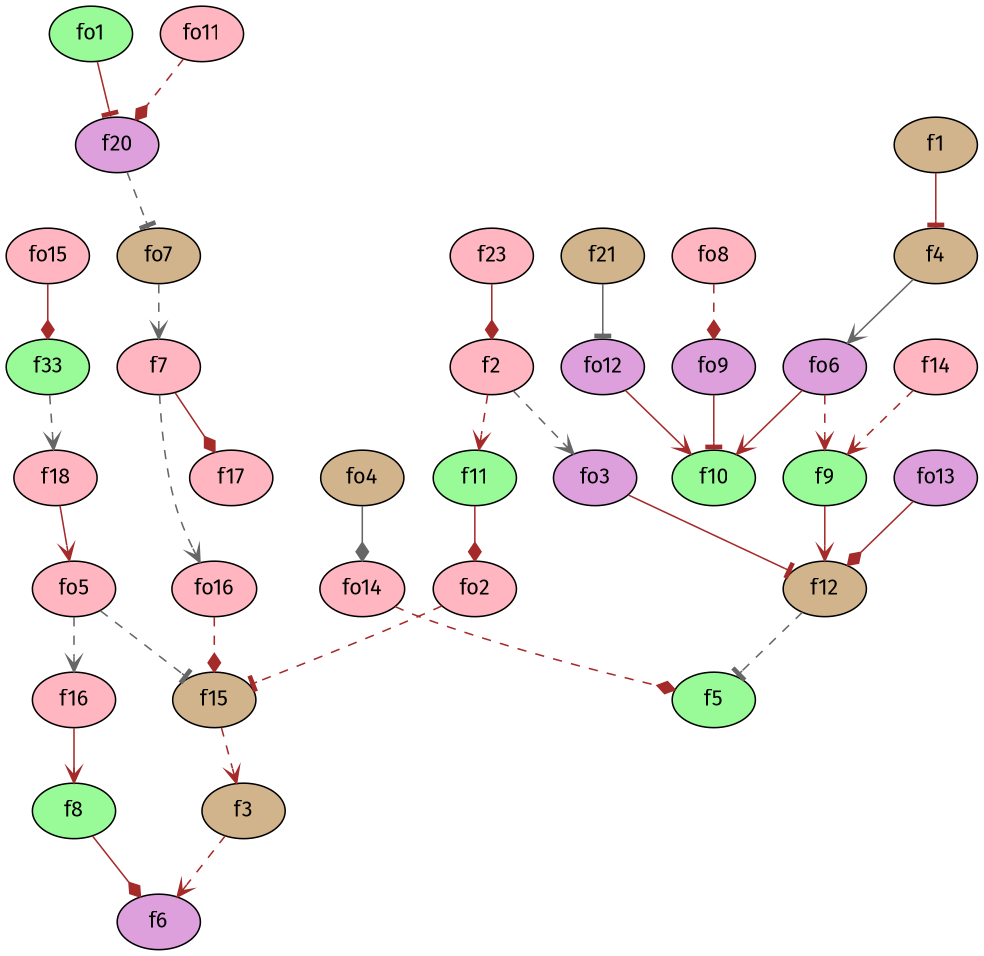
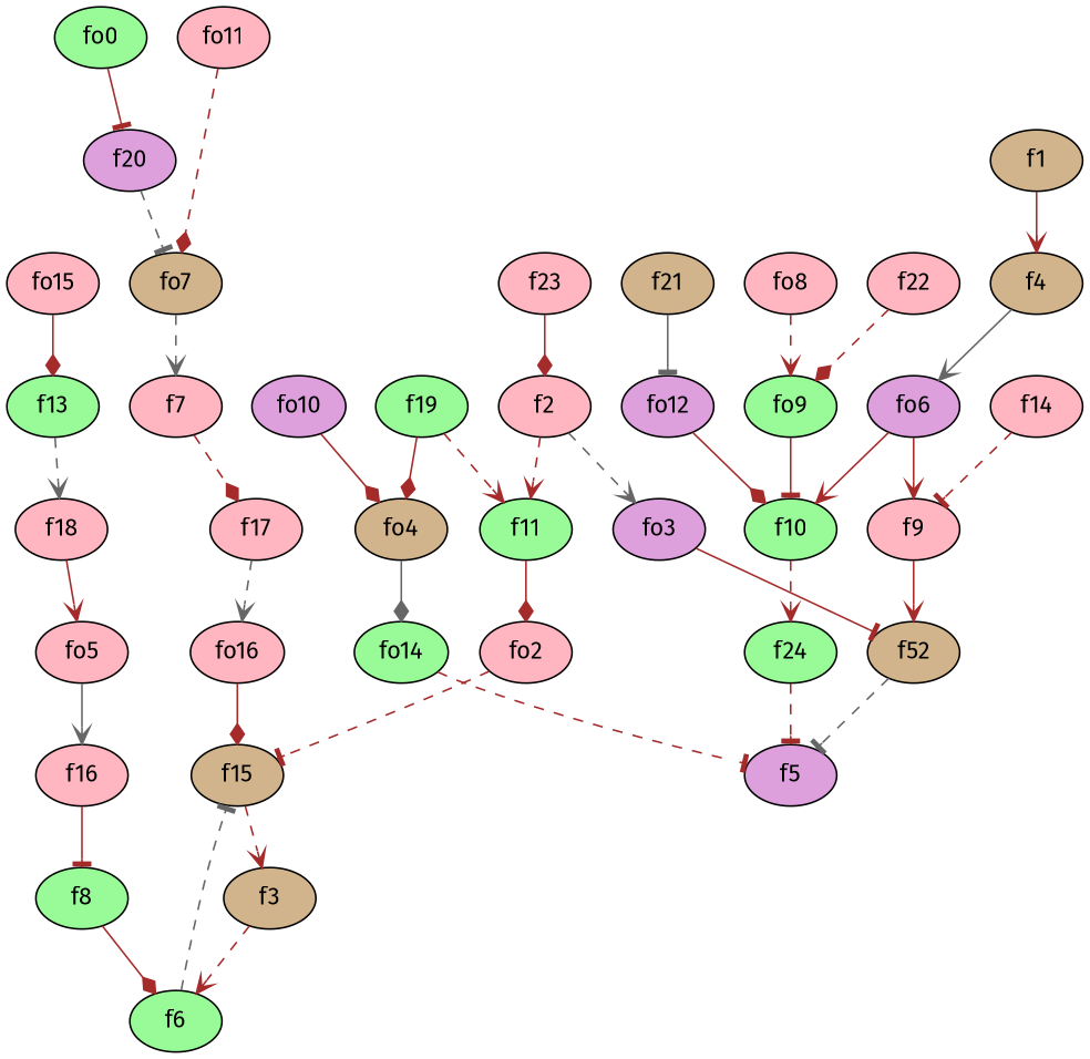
  strict digraph {
    fontname="Fira Sans"
    node [fillcolor=lightpink fontname="Fira Sans" style=filled]
    edge [arrowhead=vee color=brown fontname="Fira Sans" style=solid weight=2]
    f1 [fillcolor=tan]
    f4 [fillcolor=tan]
    fo6 [fillcolor=plum]
    f11 [fillcolor=palegreen]
    f2
    fo3 [fillcolor=plum]
    fo2
-   f12 [fillcolor=tan]
+   f12 [fillcolor=tan label=f52]
    f3 [fillcolor=tan]
-   f6 [fillcolor=plum]
+   f6 [fillcolor=palegreen]
    f15 [fillcolor=tan]
-   f9 [fillcolor=palegreen]
+   f9
    f10 [fillcolor=palegreen]
-   f5 [fillcolor=palegreen]
+   f5 [fillcolor=plum]
    f7
    f17
    fo16
    f8 [fillcolor=palegreen]
-   f13 [fillcolor=palegreen label=f33]
+   f24 [fillcolor=palegreen]
+   f13 [fillcolor=palegreen]
    f18
    fo5
    f14
    f16
+   f19 [fillcolor=palegreen]
    fo4 [fillcolor=tan]
-   fo14
+   fo14 [fillcolor=palegreen]
    f20 [fillcolor=plum]
    fo7 [fillcolor=tan]
    f21 [fillcolor=tan]
    fo12 [fillcolor=plum]
-   fo9 [fillcolor=plum]
+   fo9 [fillcolor=palegreen]
+   f22
    f23
-   fo1 [fillcolor=palegreen]
+   fo1 [fillcolor=palegreen label=fo0]
    fo8
+   fo10 [fillcolor=plum]
    fo11
-   fo13 [fillcolor=plum]
    fo15
-   f1 -> f4 [arrowhead=tee]
+   f1 -> f4
    f4 -> fo6 [color=gray40]
-   fo6 -> f9 [style=dashed]
+   fo6 -> f9
    fo6 -> f10
    f11 -> fo2 [arrowhead=diamond]
    f2 -> f11 [style=dashed]
    f2 -> fo3 [color=gray40 style=dashed]
    fo3 -> f12 [arrowhead=tee]
    fo2 -> f15 [arrowhead=tee style=dashed]
    f12 -> f5 [arrowhead=tee color=gray40 style=dashed]
    f3 -> f6 [style=dashed]
-   fo5 -> f15 [arrowhead=tee color=gray40 style=dashed]
+   f6 -> f15 [arrowhead=tee color=gray40 style=dashed]
    f15 -> f3 [style=dashed]
    f9 -> f12
-   f7 -> f17 [arrowhead=diamond]
-   f7 -> fo16 [color=gray40 style=dashed]
-   fo16 -> f15 [arrowhead=diamond style=dashed]
+   f10 -> f24 [style=dashed]
+   f7 -> f17 [arrowhead=diamond style=dashed]
+   f17 -> fo16 [color=gray40 style=dashed]
+   fo16 -> f15 [arrowhead=diamond]
    f8 -> f6 [arrowhead=diamond]
+   f24 -> f5 [arrowhead=tee style=dashed]
    f13 -> f18 [color=gray40 style=dashed]
    f18 -> fo5
-   fo5 -> f16 [color=gray40 style=dashed]
-   f14 -> f9 [style=dashed]
-   f16 -> f8
+   fo5 -> f16 [color=gray40]
+   f14 -> f9 [arrowhead=tee style=dashed]
+   f16 -> f8 [arrowhead=tee]
+   f19 -> f11 [style=dashed]
+   f19 -> fo4 [arrowhead=diamond]
    fo4 -> fo14 [arrowhead=diamond color=gray40]
-   fo14 -> f5 [arrowhead=diamond style=dashed]
+   fo14 -> f5 [arrowhead=tee style=dashed]
    f20 -> fo7 [arrowhead=tee color=gray40 style=dashed]
    fo7 -> f7 [color=gray40 style=dashed]
    f21 -> fo12 [arrowhead=tee color=gray40]
-   fo12 -> f10
+   fo12 -> f10 [arrowhead=diamond]
    fo9 -> f10 [arrowhead=tee]
+   f22 -> fo9 [arrowhead=diamond style=dashed]
    f23 -> f2 [arrowhead=diamond]
    fo1 -> f20 [arrowhead=tee]
-   fo8 -> fo9 [arrowhead=diamond style=dashed]
-   fo11 -> f20 [arrowhead=diamond style=dashed]
-   fo13 -> f12 [arrowhead=diamond]
+   fo8 -> fo9 [style=dashed]
+   fo10 -> fo4 [arrowhead=diamond]
+   fo11 -> fo7 [arrowhead=diamond style=dashed]
    fo15 -> f13 [arrowhead=diamond]
  }
